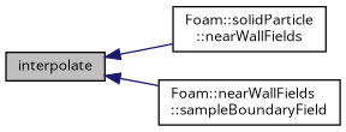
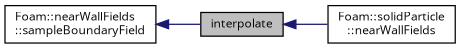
  digraph {
    fontname="Open Sans"
    rankdir=LR
    node [color=black fontname="Open Sans" fontsize=10 shape=record]
    edge [color=midnightblue dir=back fontname="Open Sans" fontsize=10 labelfontname=FreeSans labelfontsize=10 style=solid]
    n1 [fillcolor=grey75 fontcolor=black height=0.2 label=interpolate style=filled width=0.4]
    n2 [height=0.2 label="Foam::solidParticle\l::nearWallFields" width=0.4]
    n3 [height=0.2 label="Foam::nearWallFields\l::sampleBoundaryField" width=0.4]
    n1 -> n2
-   n1 -> n3
+   n3 -> n1
  }
